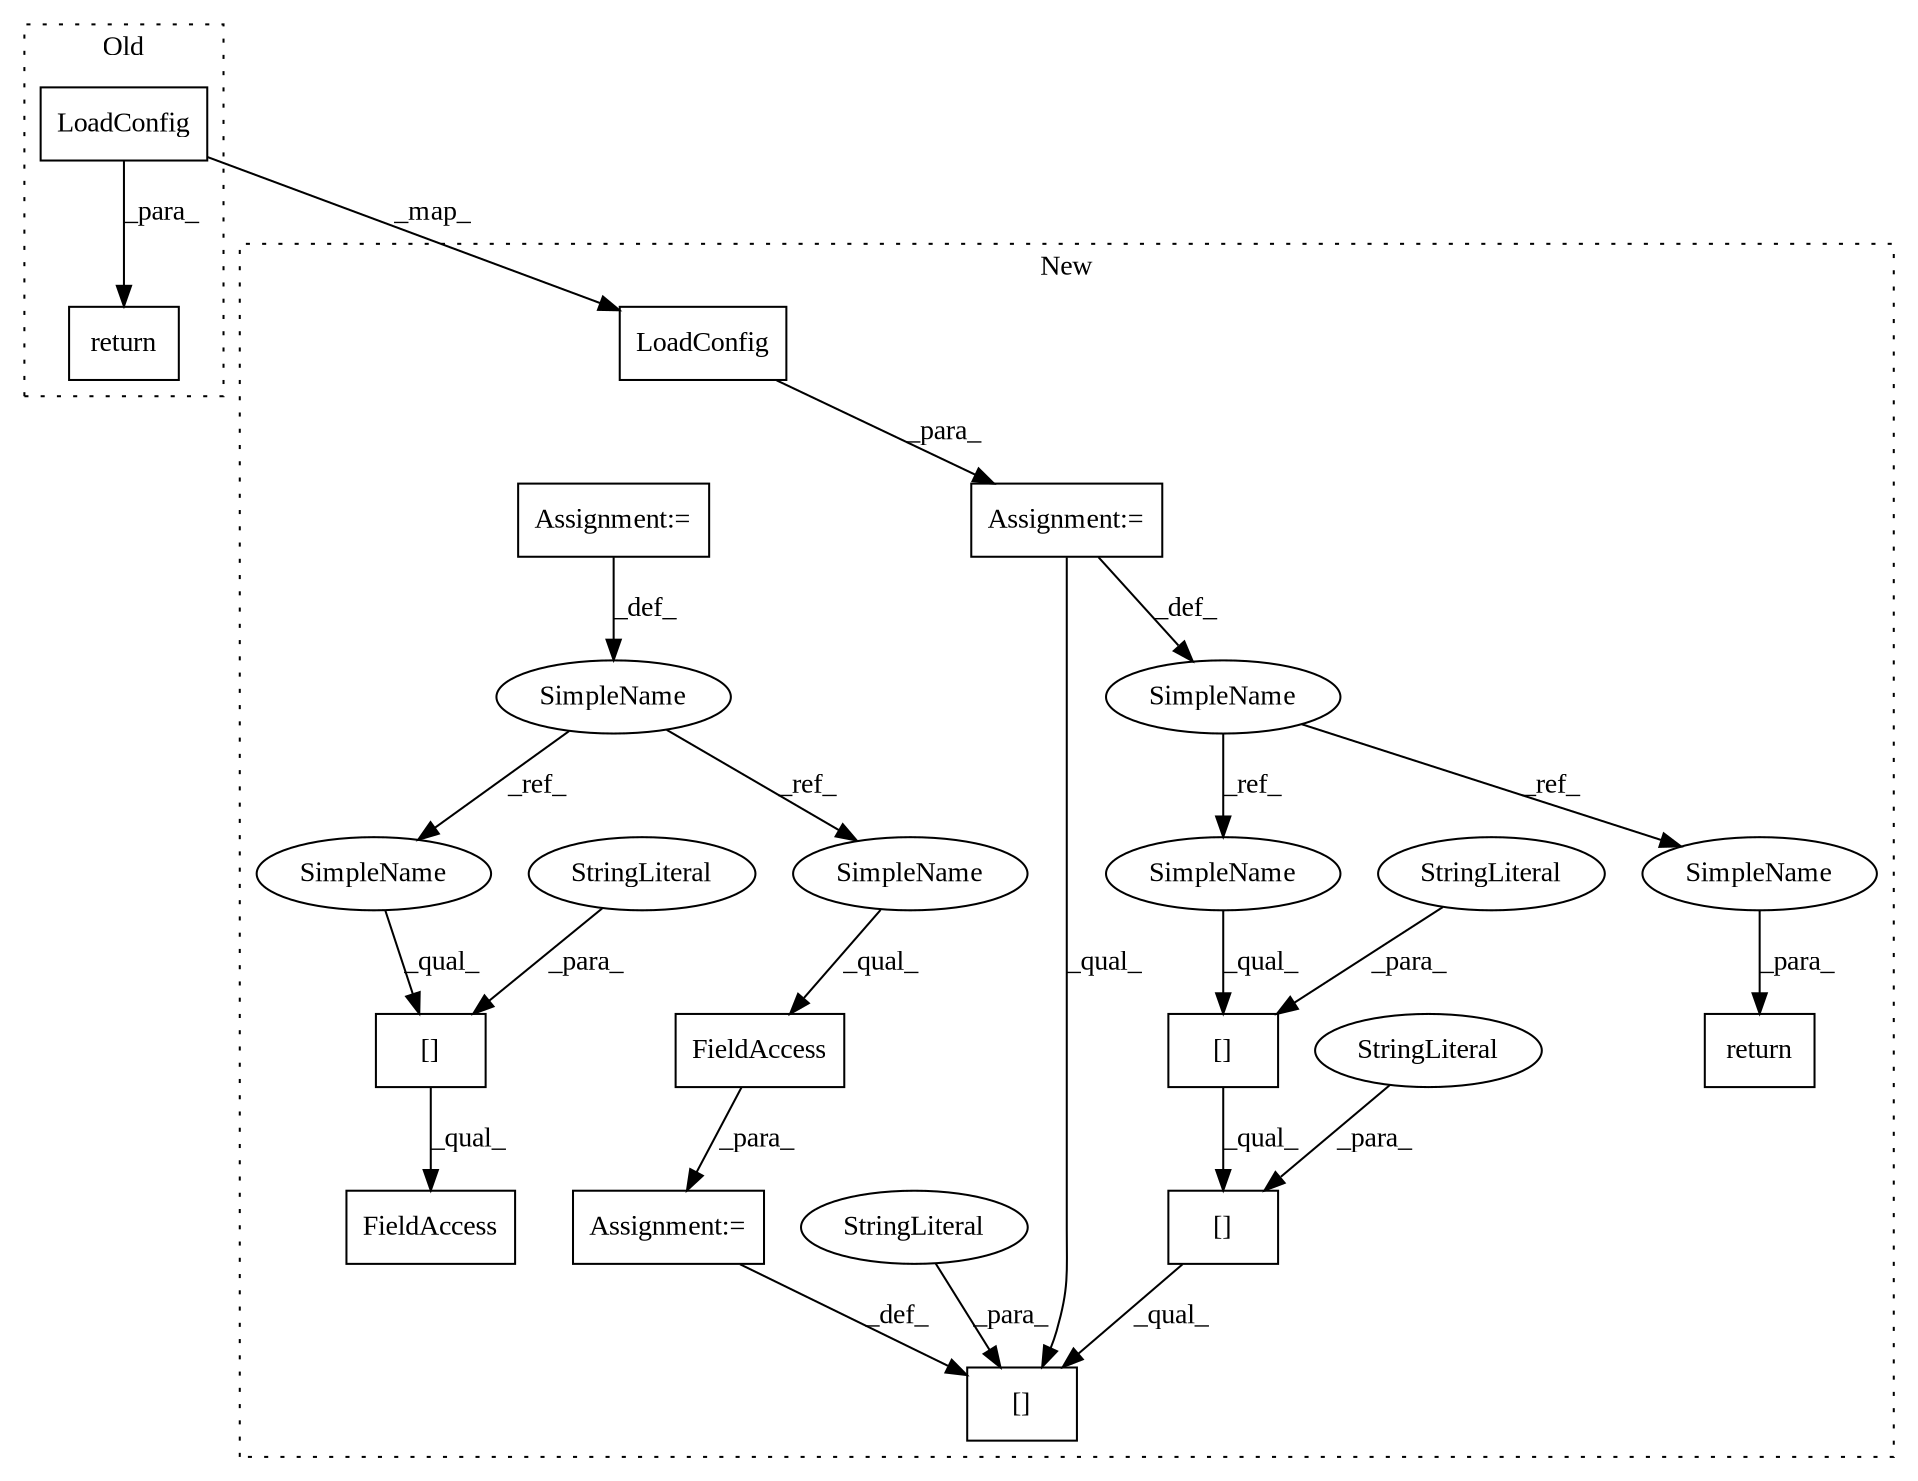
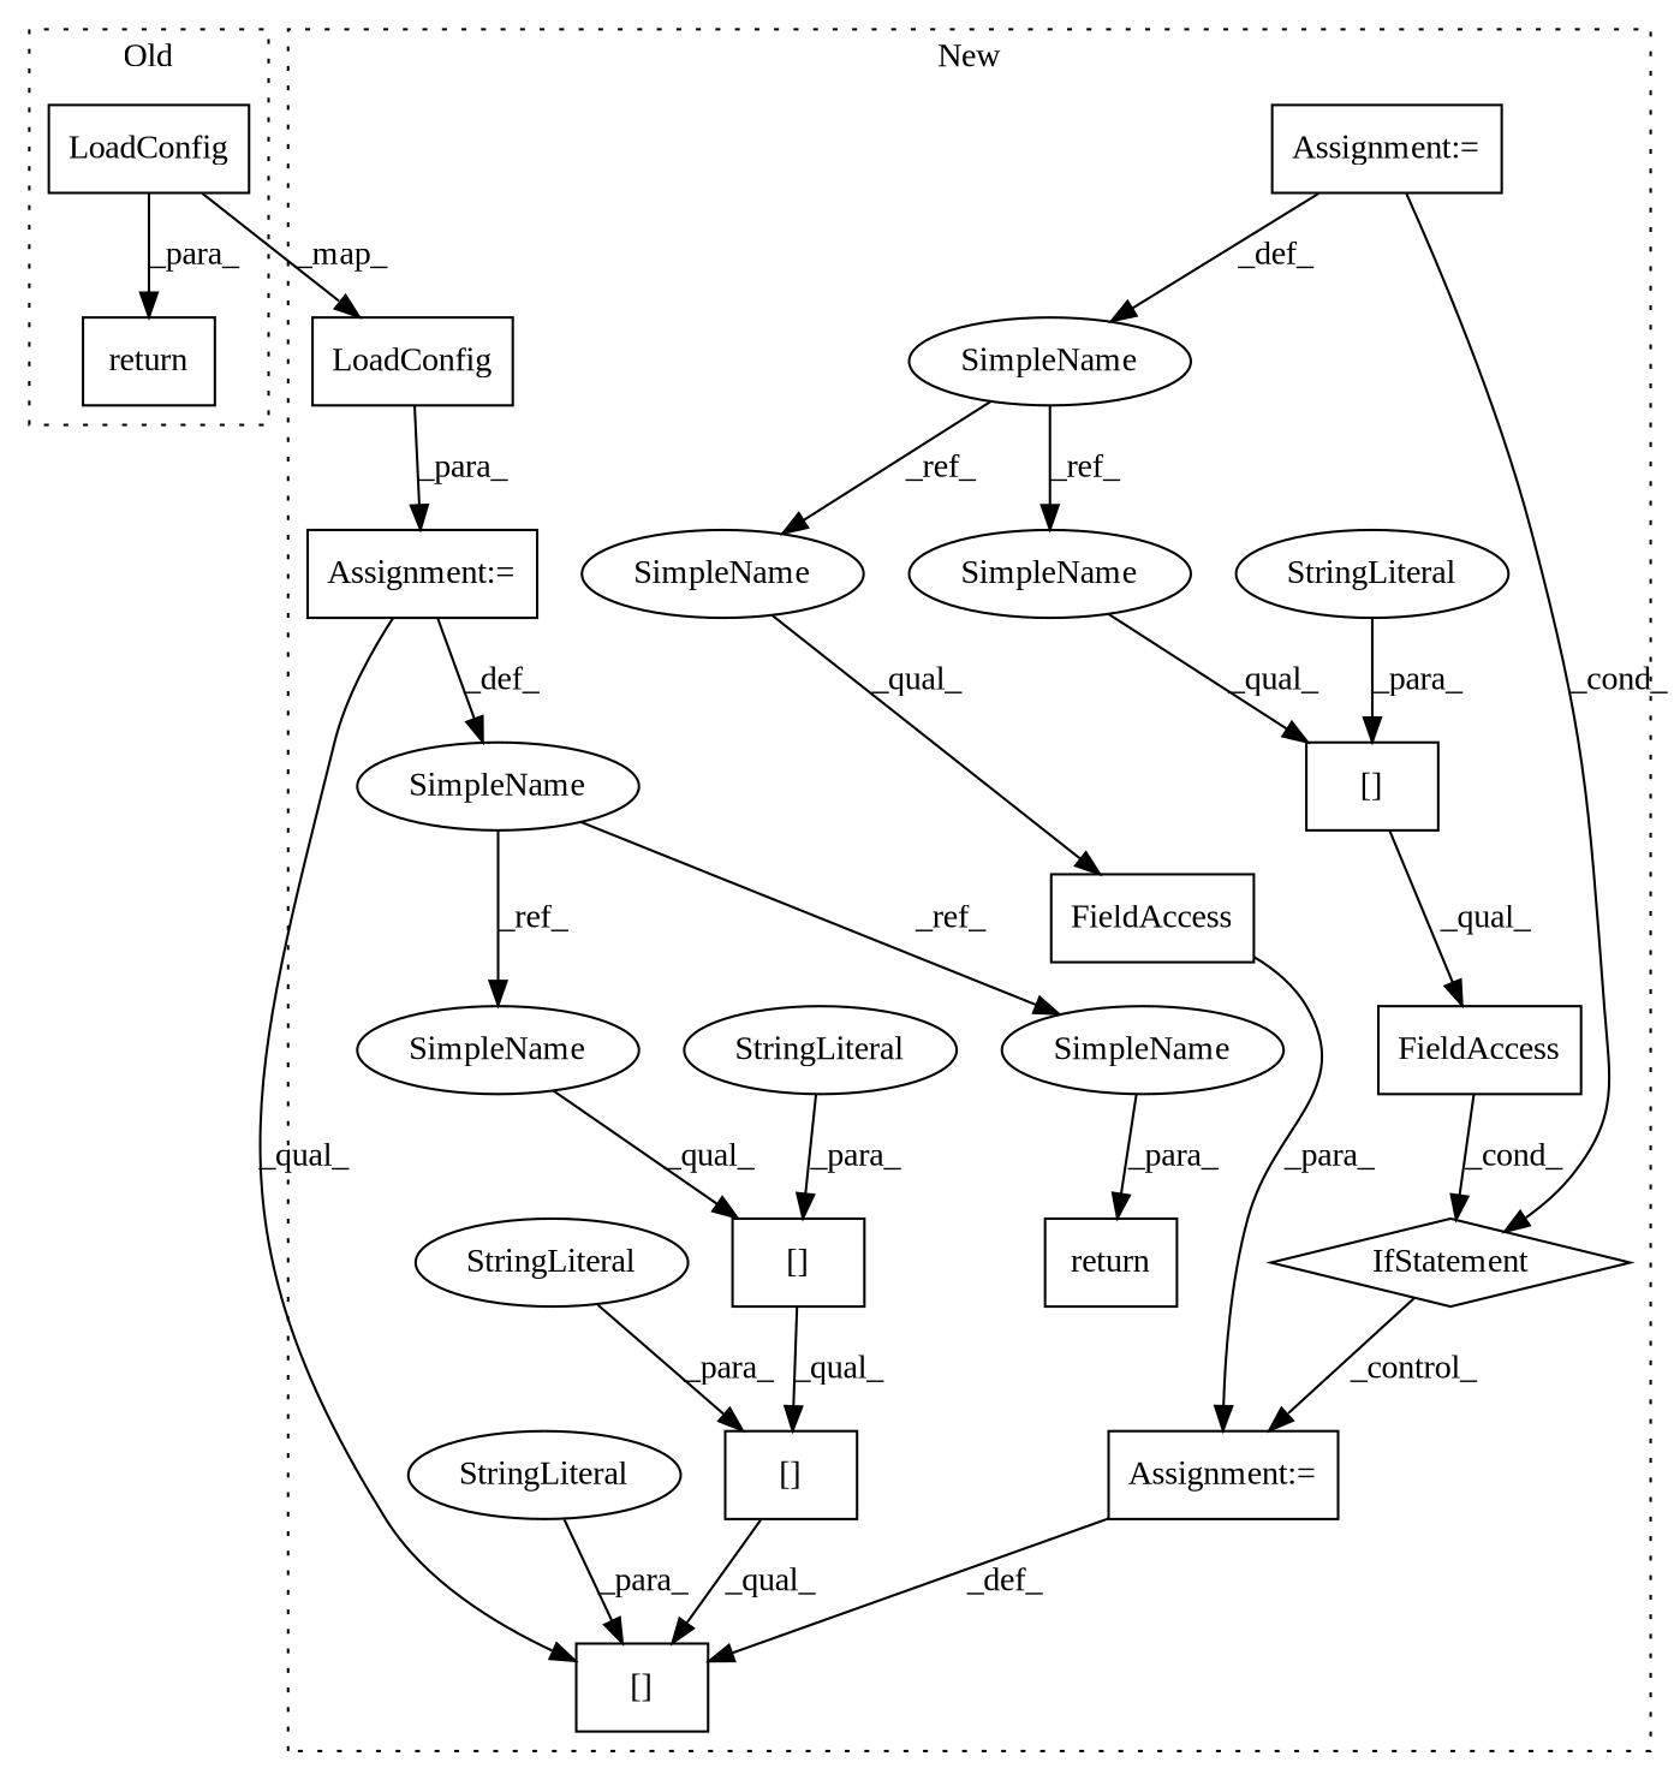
  digraph {
    fontname="Liberation Serif"
    node [a=42 l=5 s=1518 shape=box fontname="Liberation Serif"]
    edge [fontname="Liberation Serif"]
    n1 [a=32 l="11,1" label=LoadConfig s="1345,1399"]
    n2 [a=41 l=7 label=return s=1330]
    n3 [a=32 l="11,1" label=LoadConfig s="1376,1430"]
    n4 [a=41 l=7 label=return s=1543]
    n5 [a=7 l=1 label="Assignment:=" s=1367]
    n6 [a=2 l="20,1" label="[]" s="1475,1504"]
    n7 [l=6 label=SimpleName s=1361 shape=ellipse]
    n8 [a=2 l="7,1" label="[]" s="1475,1493"]
    n9 [a=45 l=11 label=StringLiteral s=1482 shape=ellipse]
    n10 [a=2 l="31,1" label="[]" s="1475,1516"]
    n11 [a=45 l=9 label=StringLiteral s=1495 shape=ellipse]
    n12 [a=45 l=10 label=StringLiteral s=1506 shape=ellipse]
    n13 [a=7 l=1 label="Assignment:=" s=1517]
    n14 [a=22 l=13 label=FieldAccess]
    n15 [a=22 l=24 label=FieldAccess s=1441]
    n16 [a=2 l="6,1" label="[]" s="1441,1456"]
+   n17 [a=25 l="4,2" label=IfStatement s="1437,1465" shape=diamond]
    n18 [label=SimpleName s=1334 shape=ellipse]
    n19 [a=7 label="Assignment:=" s=1334]
    n20 [a=45 l=9 label=StringLiteral s=1447 shape=ellipse]
    n21 [label=SimpleName shape=ellipse]
    n22 [label=SimpleName s=1441 shape=ellipse]
    n23 [l=6 label=SimpleName s=1550 shape=ellipse]
    n24 [l=6 label=SimpleName s=1475 shape=ellipse]
    subgraph cluster_1 {
      label=Old
      style=dotted
      n1
      n2
    }
    subgraph cluster_2 {
      label=New
      style=dotted
      n3
      n4
      n5
      n6
      n7
      n8
      n9
      n10
      n11
      n12
      n13
      n14
      n15
      n16
+     n17
      n18
      n19
      n20
      n21
      n22
      n23
      n24
    }
    n1 -> n2 [label=_para_]
    n1 -> n3 [label=_map_]
    n3 -> n5 [label=_para_]
    n5 -> n7 [label=_def_]
    n5 -> n10 [label=_qual_]
    n6 -> n10 [label=_qual_]
    n7 -> n23 [label=_ref_]
    n7 -> n24 [label=_ref_]
    n8 -> n6 [label=_qual_]
    n9 -> n8 [label=_para_]
    n11 -> n6 [label=_para_]
    n12 -> n10 [label=_para_]
    n13 -> n10 [label=_def_]
    n14 -> n13 [label=_para_]
+   n15 -> n17 [label=_cond_]
    n16 -> n15 [label=_qual_]
+   n17 -> n13 [label=_control_]
    n18 -> n21 [label=_ref_]
    n18 -> n22 [label=_ref_]
+   n19 -> n17 [label=_cond_]
    n19 -> n18 [label=_def_]
    n20 -> n16 [label=_para_]
    n21 -> n14 [label=_qual_]
    n22 -> n16 [label=_qual_]
    n23 -> n4 [label=_para_]
    n24 -> n8 [label=_qual_]
  }
